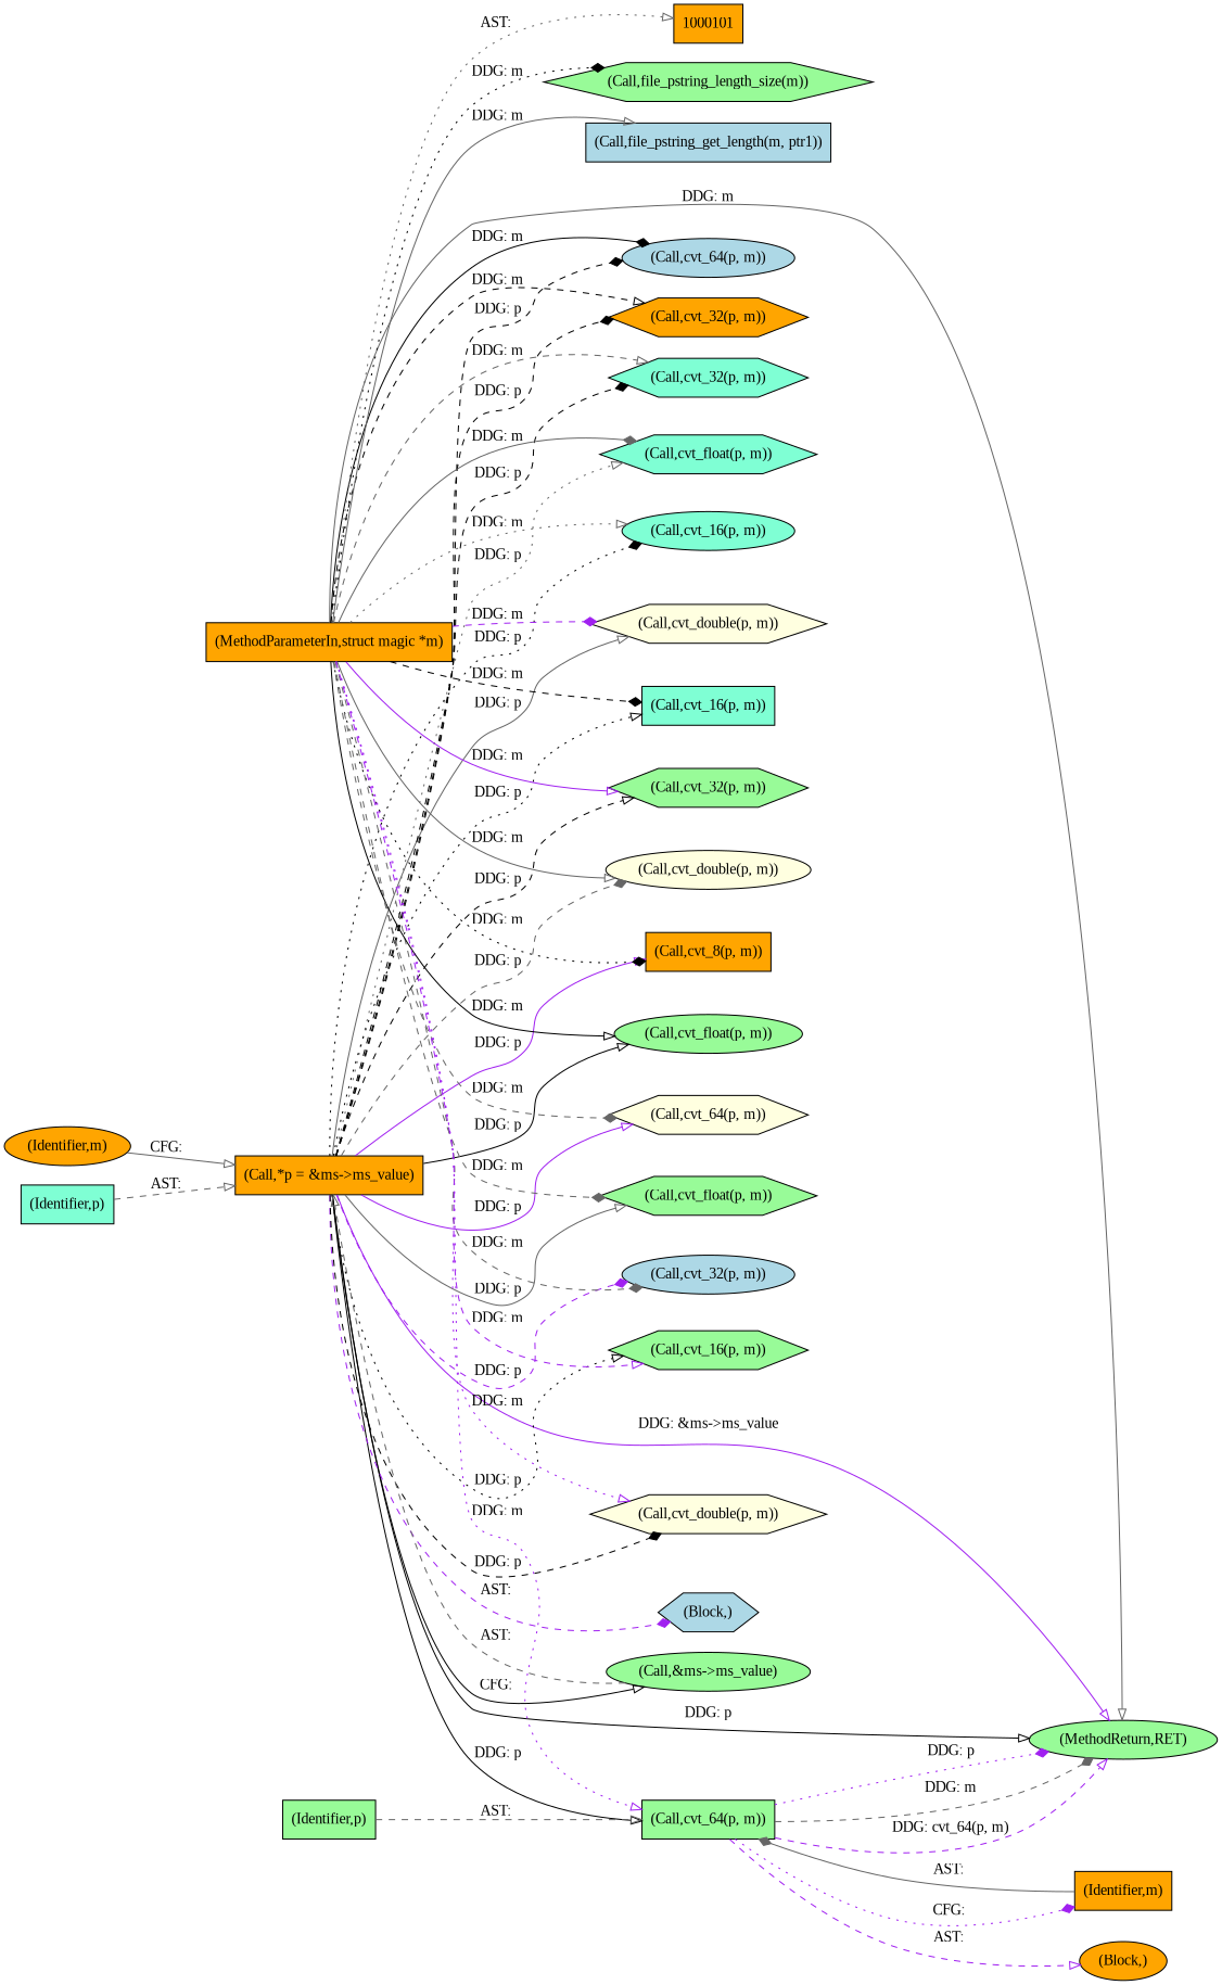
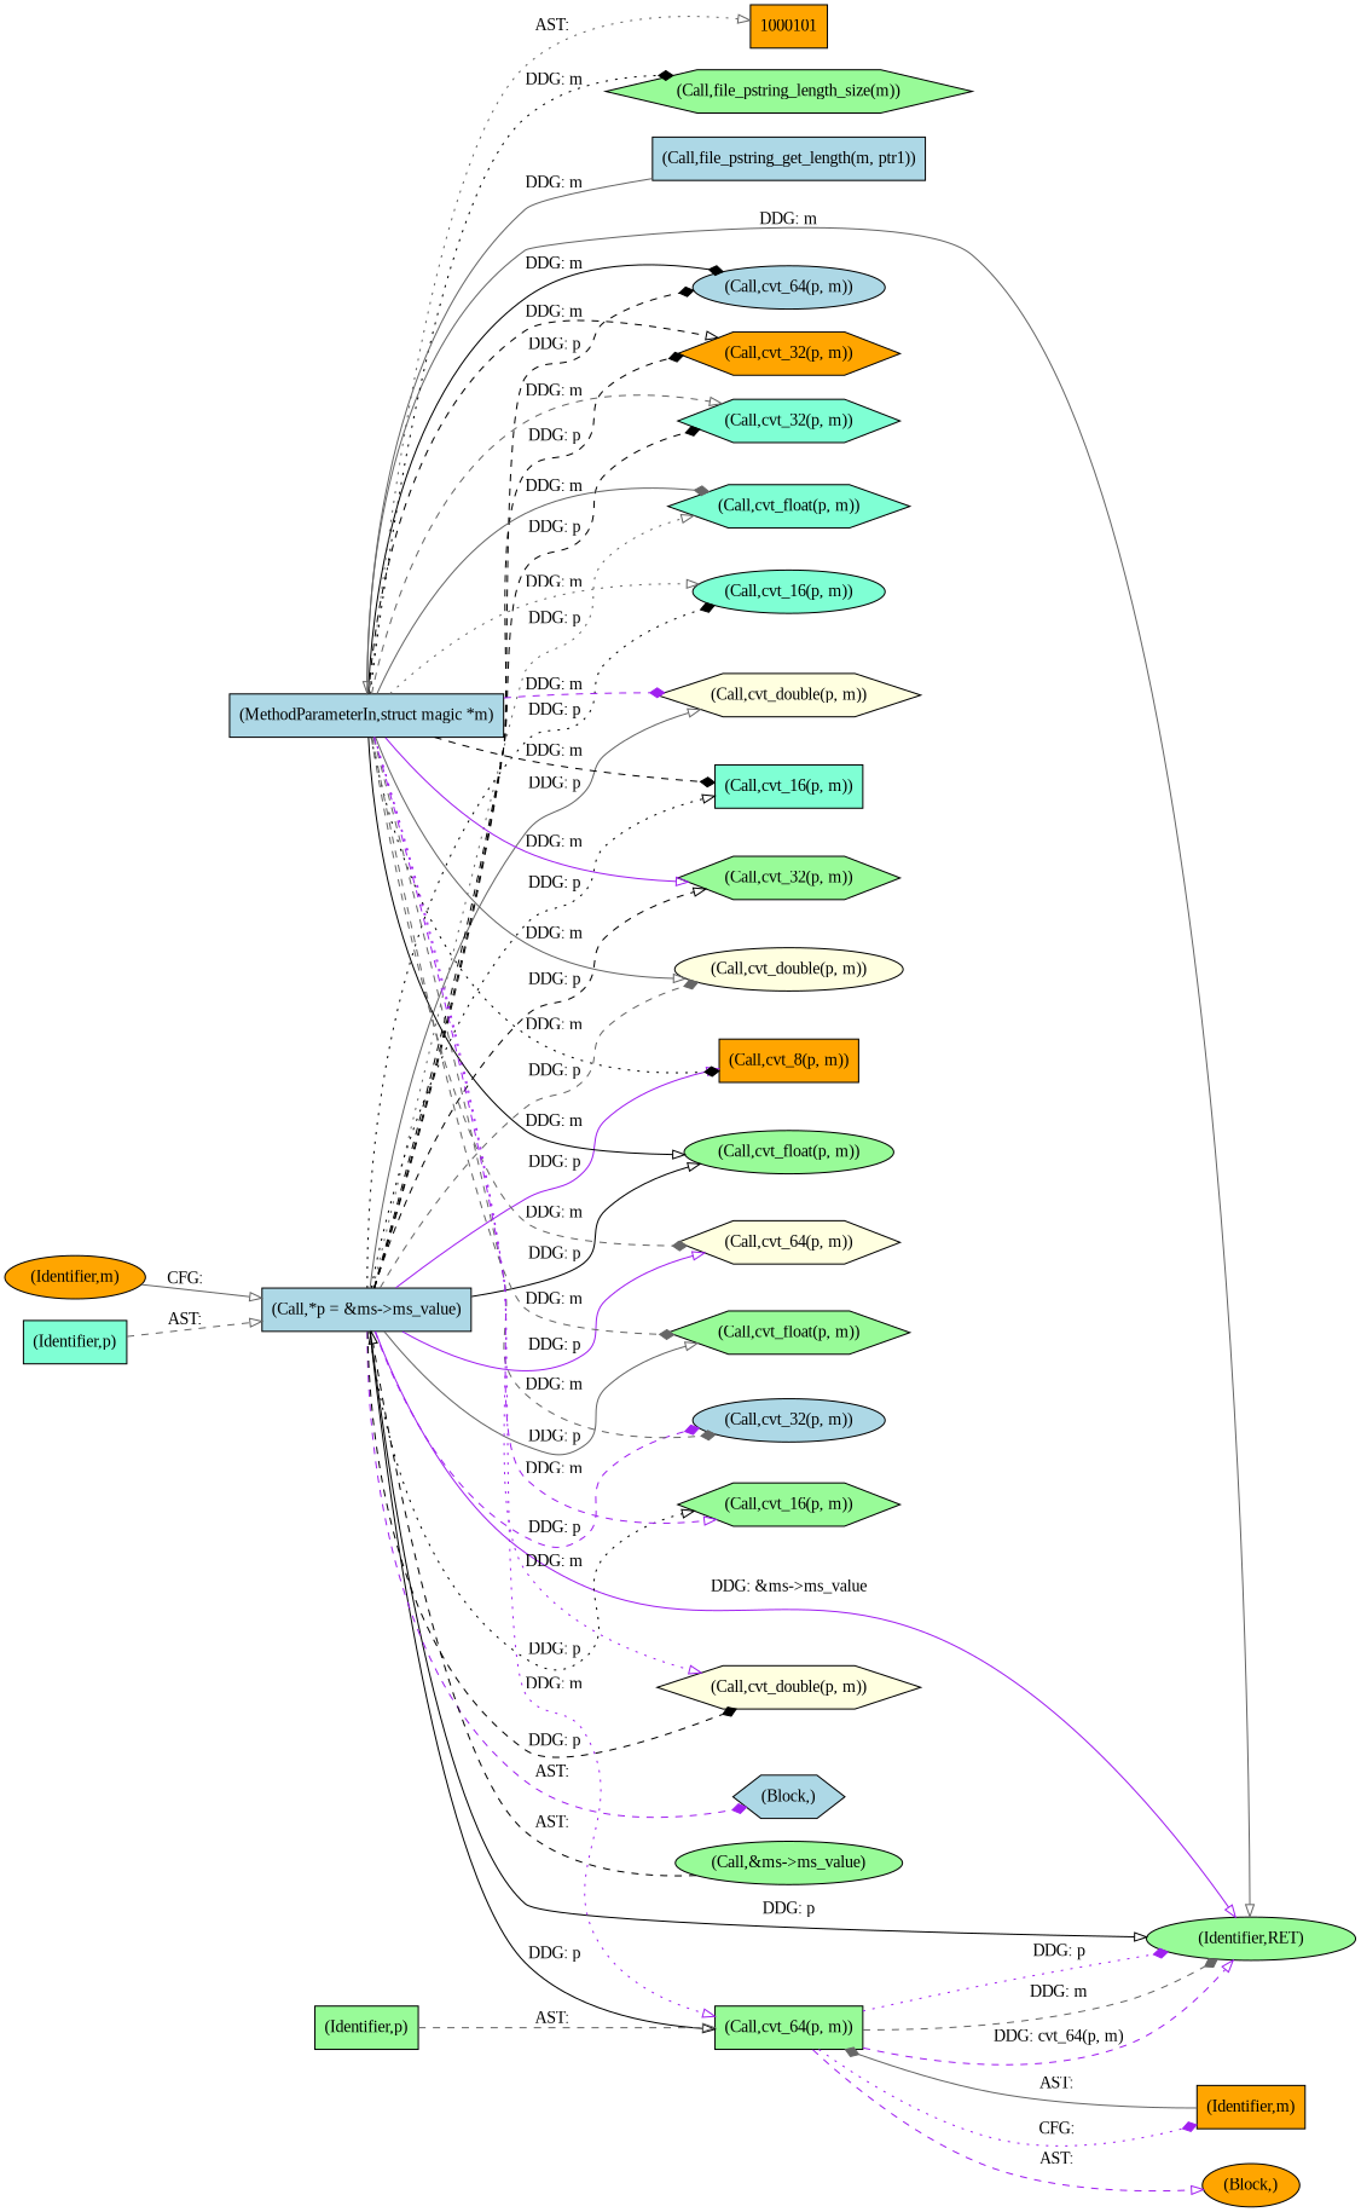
  digraph {
    fontname="Liberation Serif"
    rankdir=LR
    node [fillcolor=palegreen fontname="Liberation Serif" shape=hexagon style=filled]
    edge [arrowhead=onormal color=gray40 fontname="Liberation Serif" style=dashed]
    n1 [label="(Call,cvt_64(p, m))" shape=box]
    n2 [fillcolor=orange label="(Identifier,m)" shape=box]
    n3 [fillcolor=orange label="(Block,)" shape=ellipse]
-   n4 [label="(MethodReturn,RET)" shape=ellipse]
-   n5 [fillcolor=orange label="(Call,*p = &ms->ms_value)" shape=box]
+   n4 [label="(Identifier,RET)" shape=ellipse]
+   n5 [fillcolor=lightblue label="(Call,*p = &ms->ms_value)" shape=box]
    n6 [label="(Call,&ms->ms_value)" shape=ellipse]
    n7 [fillcolor=orange label="(Call,cvt_32(p, m))"]
    n8 [fillcolor=aquamarine label="(Call,cvt_float(p, m))"]
    n9 [fillcolor=lightblue label="(Block,)"]
    n10 [fillcolor=lightyellow label="(Call,cvt_double(p, m))"]
    n11 [label="(Call,cvt_32(p, m))"]
    n12 [fillcolor=orange label="(Call,cvt_8(p, m))" shape=box]
    n13 [fillcolor=lightyellow label="(Call,cvt_64(p, m))"]
    n14 [fillcolor=lightblue label="(Call,cvt_32(p, m))" shape=ellipse]
    n15 [fillcolor=lightblue label="(Call,cvt_64(p, m))" shape=ellipse]
    n16 [fillcolor=aquamarine label="(Call,cvt_32(p, m))"]
    n17 [fillcolor=aquamarine label="(Call,cvt_16(p, m))" shape=ellipse]
    n18 [fillcolor=aquamarine label="(Call,cvt_16(p, m))" shape=box]
    n19 [label="(Call,cvt_float(p, m))" shape=ellipse]
    n20 [label="(Call,cvt_float(p, m))"]
    n21 [label="(Call,cvt_16(p, m))"]
    n22 [fillcolor=lightyellow label="(Call,cvt_double(p, m))"]
    n23 [fillcolor=lightyellow label="(Call,cvt_double(p, m))" shape=ellipse]
-   n24 [fillcolor=orange label="(MethodParameterIn,struct magic *m)" shape=box]
+   n24 [fillcolor=lightblue label="(MethodParameterIn,struct magic *m)" shape=box]
    n25 [label="(Call,file_pstring_length_size(m))"]
    n26 [fillcolor=lightblue label="(Call,file_pstring_get_length(m, ptr1))" shape=box]
    1000101 [fillcolor=orange shape=box]
    n28 [fillcolor=orange label="(Identifier,m)" shape=ellipse]
    n29 [label="(Identifier,p)" shape=box]
    n30 [fillcolor=aquamarine label="(Identifier,p)" shape=box]
    n1 -> n2 [arrowhead=diamond color=purple label="CFG: " style=dotted]
    n1 -> n3 [color=purple label="AST: "]
    n1 -> n4 [arrowhead=diamond label="DDG: m"]
    n1 -> n4 [color=purple label="DDG: cvt_64(p, m)"]
    n1 -> n4 [arrowhead=diamond color=purple label="DDG: p" style=dotted]
    n2 -> n1 [arrowhead=diamond label="AST: " style=solid]
    n5 -> n1 [color=black label="DDG: p" style=solid]
    n5 -> n4 [color=black label="DDG: p" style=solid]
    n5 -> n4 [color=purple label="DDG: &ms->ms_value" style=solid]
-   n5 -> n6 [color=black label="CFG: " style=solid]
    n5 -> n7 [arrowhead=diamond color=black label="DDG: p"]
    n5 -> n8 [label="DDG: p" style=dotted]
    n5 -> n9 [arrowhead=diamond color=purple label="AST: "]
    n5 -> n10 [label="DDG: p" style=solid]
    n5 -> n11 [color=black label="DDG: p"]
    n5 -> n12 [color=purple label="DDG: p" style=solid]
    n5 -> n13 [color=purple label="DDG: p" style=solid]
    n5 -> n14 [arrowhead=diamond color=purple label="DDG: p"]
    n5 -> n15 [arrowhead=diamond color=black label="DDG: p"]
    n5 -> n16 [arrowhead=diamond color=black label="DDG: p"]
    n5 -> n17 [arrowhead=diamond color=black label="DDG: p" style=dotted]
    n5 -> n18 [color=black label="DDG: p" style=dotted]
    n5 -> n19 [color=black label="DDG: p" style=solid]
    n5 -> n20 [label="DDG: p" style=solid]
    n5 -> n21 [color=black label="DDG: p" style=dotted]
    n5 -> n22 [arrowhead=diamond color=black label="DDG: p"]
    n5 -> n23 [arrowhead=diamond label="DDG: p"]
-   n6 -> n5 [label="AST: "]
+   n6 -> n5 [color=black label="AST: "]
    n24 -> n1 [color=purple label="DDG: m" style=dotted]
    n24 -> n4 [label="DDG: m" style=solid]
    n24 -> n7 [color=black label="DDG: m"]
    n24 -> n8 [arrowhead=diamond label="DDG: m" style=solid]
    n24 -> n10 [arrowhead=diamond color=purple label="DDG: m"]
    n24 -> n11 [color=purple label="DDG: m" style=solid]
    n24 -> n12 [arrowhead=diamond color=black label="DDG: m" style=dotted]
    n24 -> n13 [arrowhead=diamond label="DDG: m"]
    n24 -> n14 [arrowhead=diamond label="DDG: m"]
    n24 -> n15 [arrowhead=diamond color=black label="DDG: m" style=solid]
    n24 -> n16 [label="DDG: m"]
    n24 -> n17 [label="DDG: m" style=dotted]
    n24 -> n18 [arrowhead=diamond color=black label="DDG: m"]
    n24 -> n19 [color=black label="DDG: m" style=solid]
    n24 -> n20 [arrowhead=diamond label="DDG: m"]
    n24 -> n21 [color=purple label="DDG: m"]
    n24 -> n22 [color=purple label="DDG: m" style=dotted]
    n24 -> n23 [label="DDG: m" style=solid]
    n24 -> n25 [arrowhead=diamond color=black label="DDG: m" style=dotted]
-   n24 -> n26 [label="DDG: m" style=solid]
+   n26 -> n24 [label="DDG: m" style=solid]
    n24 -> 1000101 [label="AST: " style=dotted]
    n28 -> n5 [label="CFG: " style=solid]
    n29 -> n1 [label="AST: "]
    n30 -> n5 [label="AST: "]
  }
